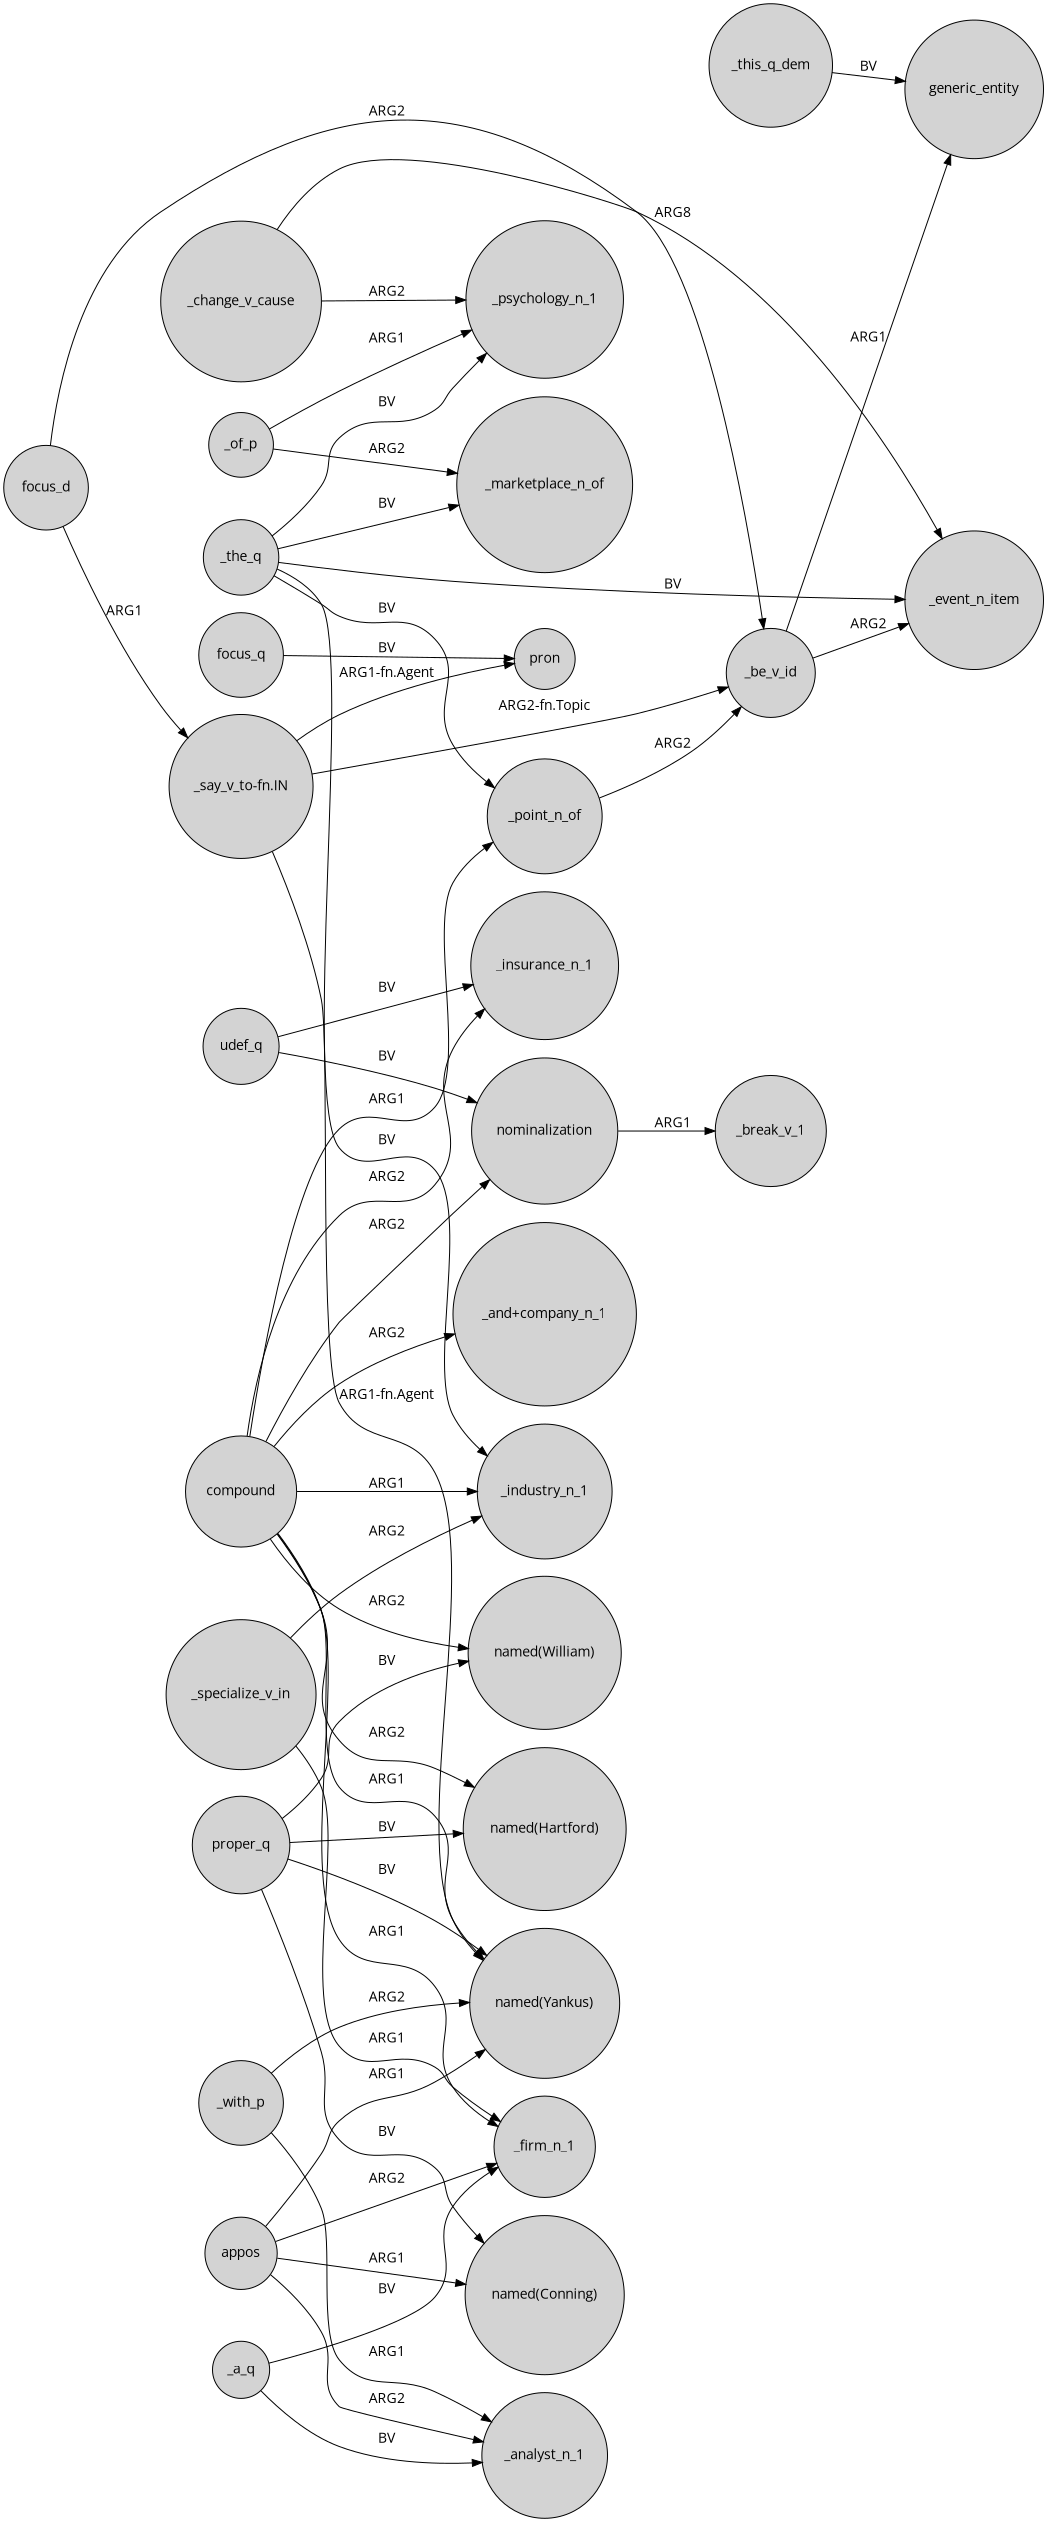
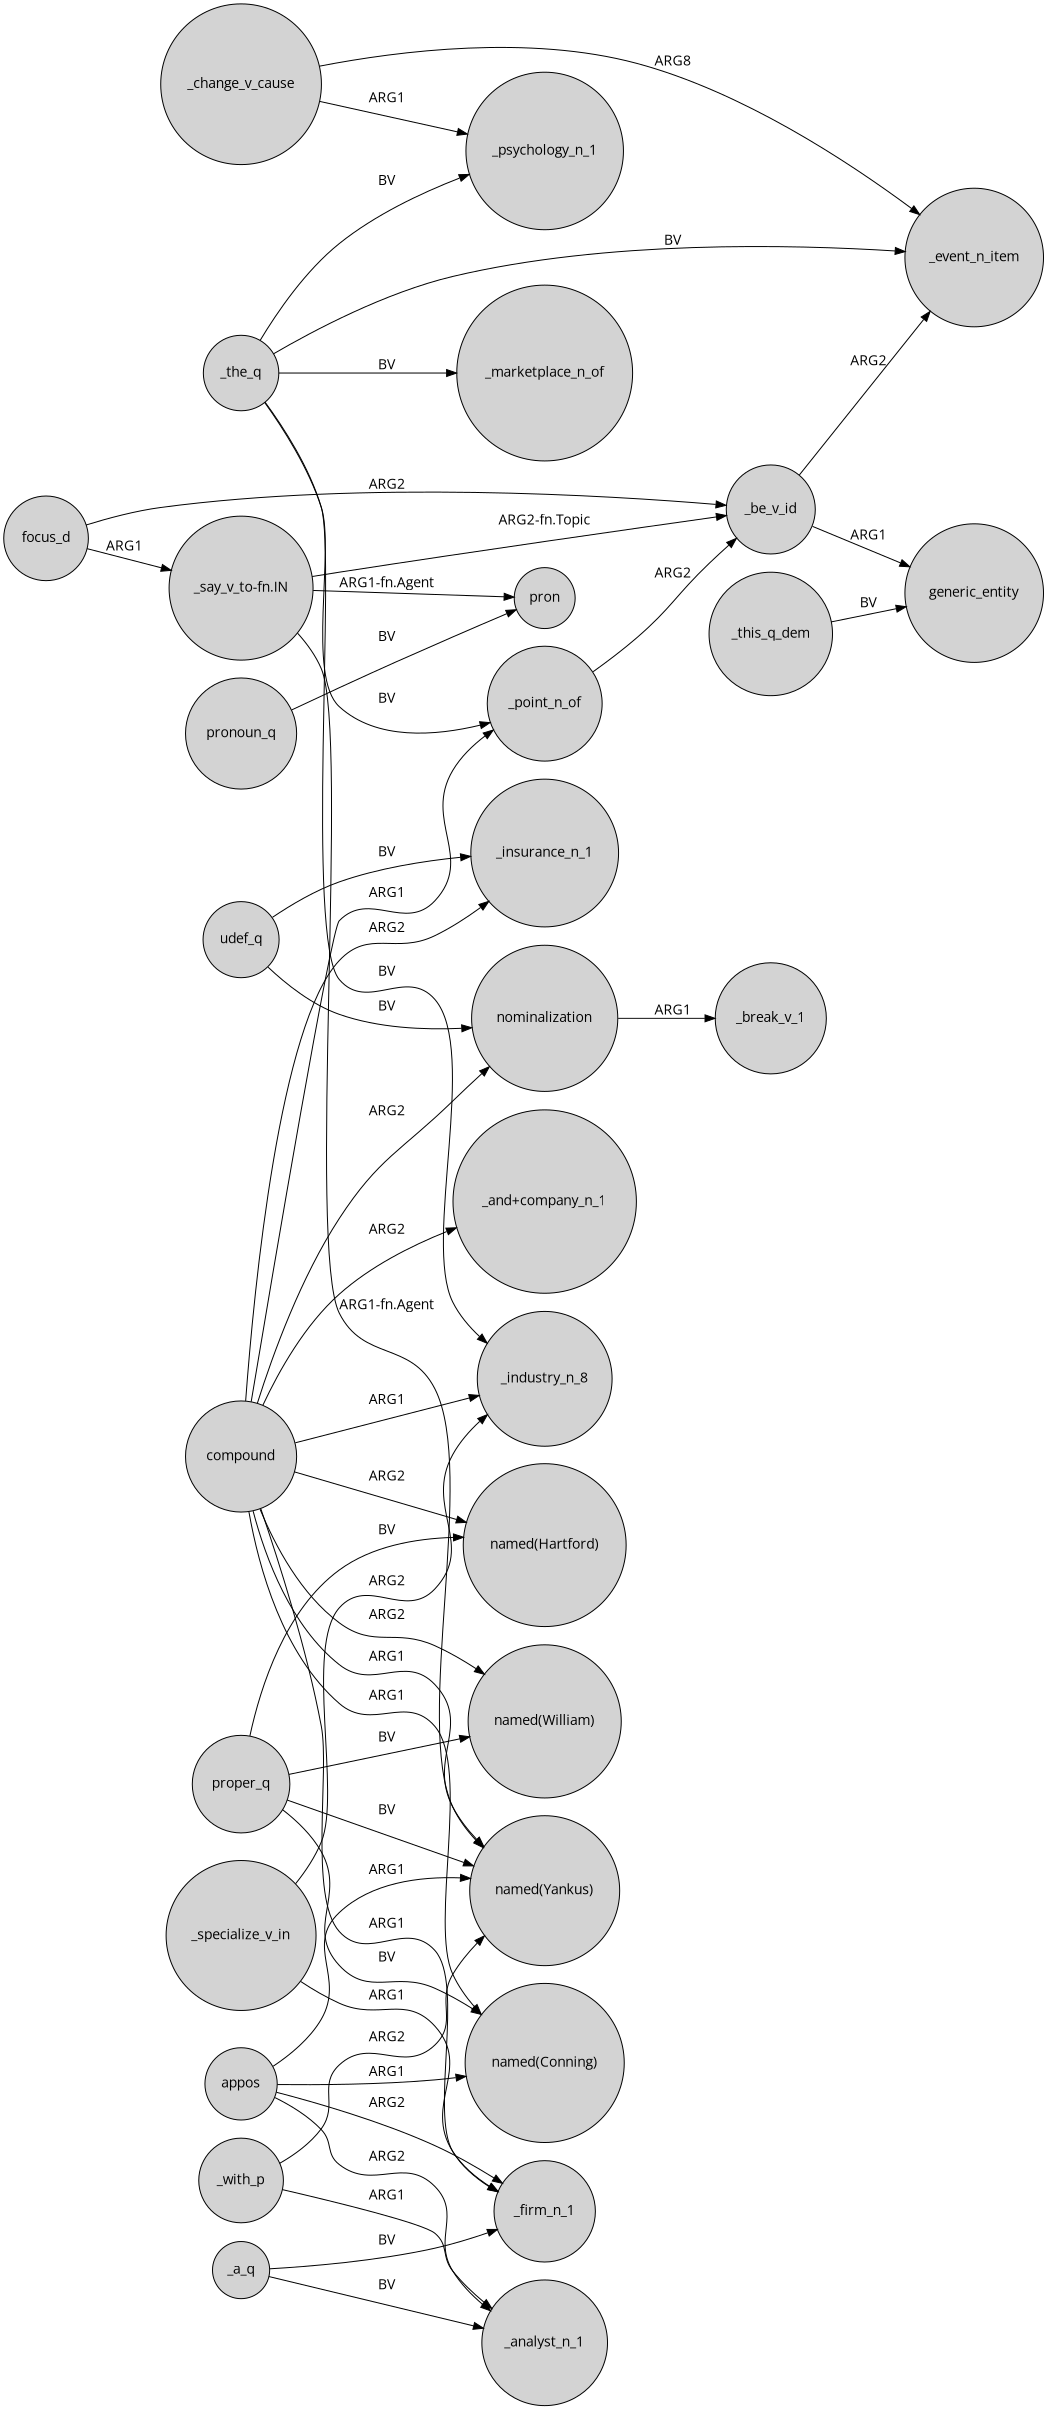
  digraph {
    fontname="Open Sans"
    rankdir=LR
    node [fontname="Open Sans" shape=circle style=filled]
    edge [fontname="Open Sans"]
    focus_d
    _be_v_id
    "_say_v_to-fn.IN"
    _event_n_item
    generic_entity
    "named(Yankus)"
    pron
    _point_n_of
    compound
    _insurance_n_1
    _firm_n_1
    "named(Conning)"
-   _industry_n_1
+   _industry_n_1 [label=_industry_n_8]
    nominalization
    "named(Hartford)"
    "named(William)"
    "_and+company_n_1"
    _break_v_1
    appos
    _analyst_n_1
    _with_p
    proper_q
    udef_q
    _the_q
    _marketplace_n_of
    _psychology_n_1
    _a_q
    _specialize_v_in
    _change_v_cause
-   pronoun_q [label=focus_q]
+   pronoun_q
    _this_q_dem
-   _of_p
    focus_d -> _be_v_id [label=ARG2]
    focus_d -> "_say_v_to-fn.IN" [label=ARG1]
    _be_v_id -> _event_n_item [label=ARG2]
    _be_v_id -> generic_entity [label=ARG1]
    "_say_v_to-fn.IN" -> _be_v_id [label="ARG2-fn.Topic"]
    "_say_v_to-fn.IN" -> "named(Yankus)" [label="ARG1-fn.Agent"]
    "_say_v_to-fn.IN" -> pron [label="ARG1-fn.Agent"]
    _point_n_of -> _be_v_id [label=ARG2]
    compound -> "named(Yankus)" [label=ARG1]
    compound -> _point_n_of [label=ARG1]
    compound -> _insurance_n_1 [label=ARG2]
    compound -> _firm_n_1 [label=ARG1]
+   compound -> "named(Conning)" [label=ARG1]
    compound -> _industry_n_1 [label=ARG1]
    compound -> nominalization [label=ARG2]
    compound -> "named(Hartford)" [label=ARG2]
    compound -> "named(William)" [label=ARG2]
    compound -> "_and+company_n_1" [label=ARG2]
    nominalization -> _break_v_1 [label=ARG1]
    appos -> "named(Yankus)" [label=ARG1]
    appos -> _firm_n_1 [label=ARG2]
    appos -> "named(Conning)" [label=ARG1]
    appos -> _analyst_n_1 [label=ARG2]
    _with_p -> "named(Yankus)" [label=ARG2]
    _with_p -> _analyst_n_1 [label=ARG1]
    proper_q -> "named(Yankus)" [label=BV]
    proper_q -> "named(Conning)" [label=BV]
    proper_q -> "named(Hartford)" [label=BV]
    proper_q -> "named(William)" [label=BV]
    udef_q -> _insurance_n_1 [label=BV]
    udef_q -> nominalization [label=BV]
    _the_q -> _event_n_item [label=BV]
    _the_q -> _point_n_of [label=BV]
    _the_q -> _industry_n_1 [label=BV]
    _the_q -> _marketplace_n_of [label=BV]
    _the_q -> _psychology_n_1 [label=BV]
    _a_q -> _firm_n_1 [label=BV]
    _a_q -> _analyst_n_1 [label=BV]
    _specialize_v_in -> _firm_n_1 [label=ARG1]
    _specialize_v_in -> _industry_n_1 [label=ARG2]
    _change_v_cause -> _event_n_item [label=ARG8]
-   _change_v_cause -> _psychology_n_1 [label=ARG2]
+   _change_v_cause -> _psychology_n_1 [label=ARG1]
    pronoun_q -> pron [label=BV]
    _this_q_dem -> generic_entity [label=BV]
-   _of_p -> _marketplace_n_of [label=ARG2]
-   _of_p -> _psychology_n_1 [label=ARG1]
  }
